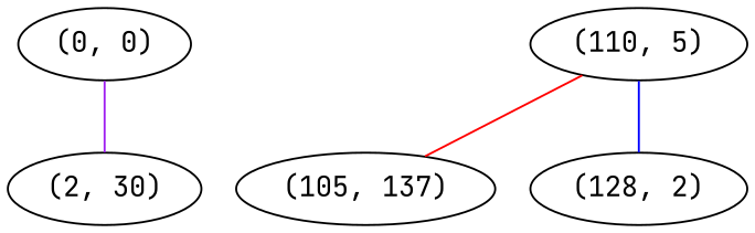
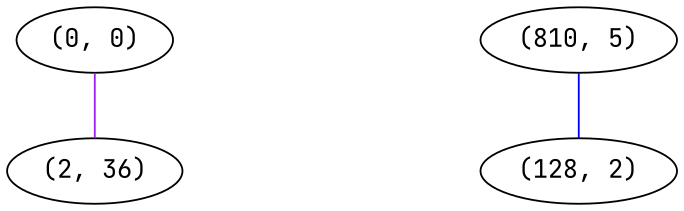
  graph {
    fontname="JetBrains Mono"
    node [fontname="JetBrains Mono"]
    edge [fontname="JetBrains Mono"]
    "(0, 0)"
-   "(2, 36)" [label="(2, 30)"]
-   "(110, 5)"
-   "(105, 137)"
+   "(2, 36)"
+   "(110, 5)" [label="(810, 5)"]
    "(128, 2)"
    "(0, 0)" -- "(2, 36)" [color=purple weight=4]
-   "(110, 5)" -- "(105, 137)" [color=red weight=1]
    "(110, 5)" -- "(128, 2)" [color=blue weight=3]
  }
